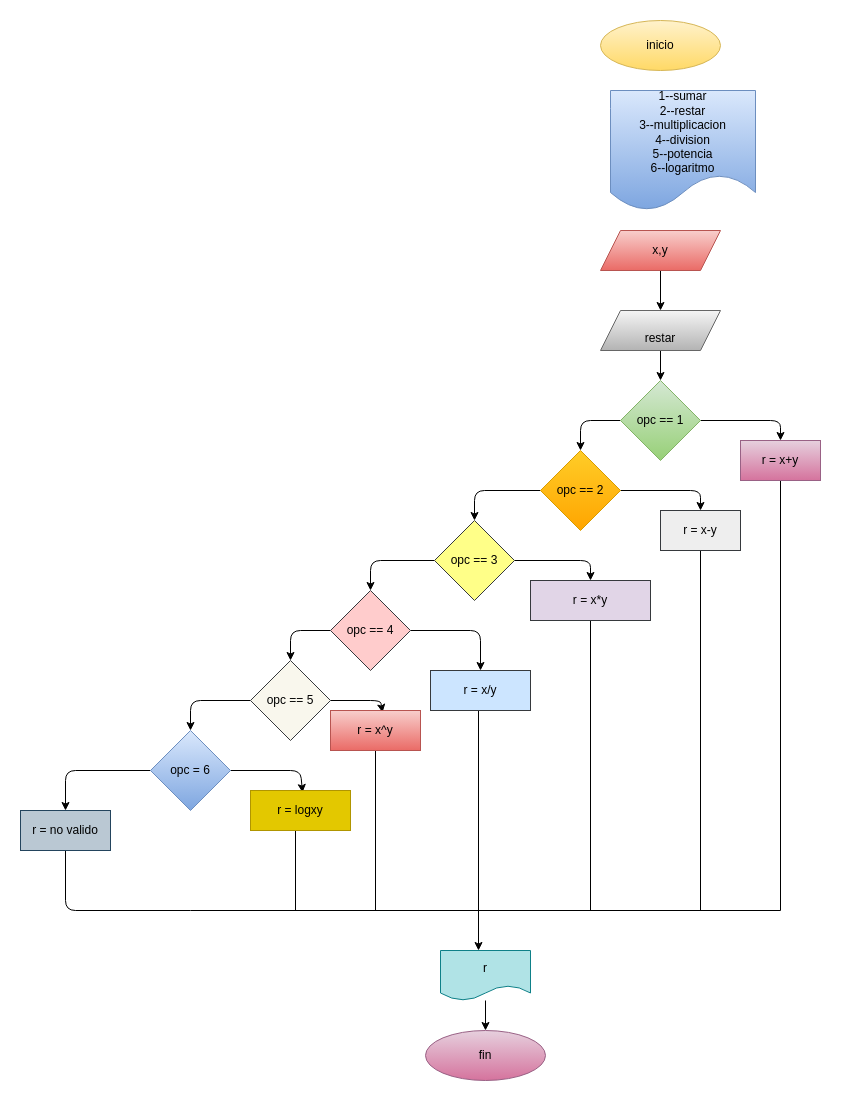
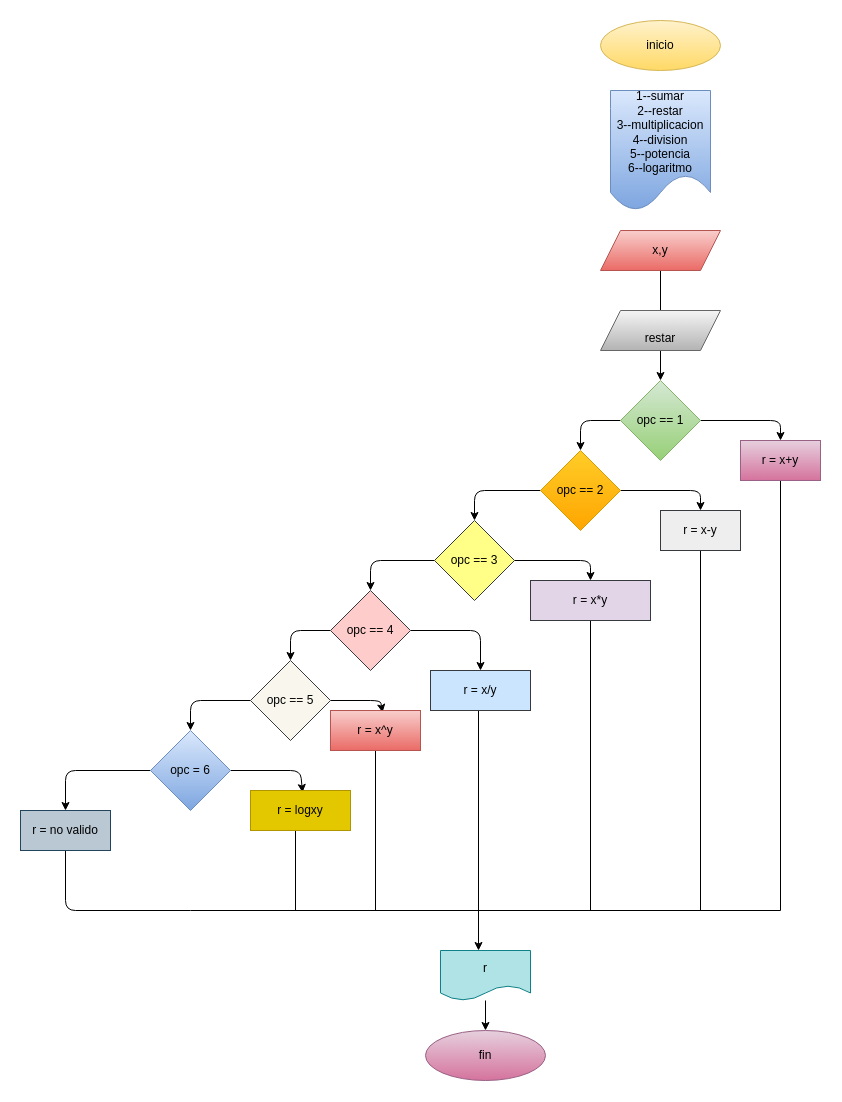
  <mxCell id="0" />
  <mxCell id="1" parent="0" />
  <mxCell id="2" value="&lt;font color=&quot;#000000&quot;&gt;inicio&lt;/font&gt;" style="ellipse;whiteSpace=wrap;html=1;fillColor=#fff2cc;gradientColor=#ffd966;strokeColor=#d6b656;" parent="1" vertex="1"><mxGeometry x="600" y="20" width="120" height="50" as="geometry" /></mxCell>
- <mxCell id="3" value="&lt;font color=&quot;#000000&quot;&gt;1--sumar&lt;br&gt;2--restar&lt;br&gt;3--multiplicacion&lt;br&gt;4--division&lt;br&gt;5--potencia&lt;br&gt;6--logaritmo&lt;/font&gt;" style="shape=document;whiteSpace=wrap;html=1;boundedLbl=1;fillColor=#dae8fc;gradientColor=#7ea6e0;strokeColor=#6c8ebf;" parent="1" vertex="1"><mxGeometry x="610" y="90" width="145" height="120" as="geometry" /></mxCell>
- <mxCell id="4" value="" style="edgeStyle=none;html=1;fontColor=#000000;" parent="1" source="5" target="7" edge="1"><mxGeometry relative="1" as="geometry" /></mxCell>
+ <mxCell id="3" value="&lt;font color=&quot;#000000&quot;&gt;1--sumar&lt;br&gt;2--restar&lt;br&gt;3--multiplicacion&lt;br&gt;4--division&lt;br&gt;5--potencia&lt;br&gt;6--logaritmo&lt;/font&gt;" style="shape=document;whiteSpace=wrap;html=1;boundedLbl=1;fillColor=#dae8fc;gradientColor=#7ea6e0;strokeColor=#6c8ebf;" parent="1" vertex="1"><mxGeometry x="610" y="90" width="100" height="120" as="geometry" /></mxCell>
+ <mxCell id="4" value="" style="edgeStyle=none;html=1;fontColor=#000000;endArrow=none;" parent="1" source="5" target="7" edge="1"><mxGeometry relative="1" as="geometry" /></mxCell>
  <mxCell id="5" value="&lt;font color=&quot;#000000&quot;&gt;x,y&lt;/font&gt;" style="shape=parallelogram;perimeter=parallelogramPerimeter;whiteSpace=wrap;html=1;fixedSize=1;fillColor=#f8cecc;strokeColor=#b85450;gradientColor=#ea6b66;" parent="1" vertex="1"><mxGeometry x="600" y="230" width="120" height="40" as="geometry" /></mxCell>
  <mxCell id="6" value="" style="edgeStyle=none;html=1;fontColor=#000000;" parent="1" source="7" target="10" edge="1"><mxGeometry relative="1" as="geometry" /></mxCell>
  <mxCell id="7" value="&lt;font color=&quot;#000000&quot;&gt;&lt;br&gt;restar&lt;/font&gt;" style="shape=parallelogram;perimeter=parallelogramPerimeter;whiteSpace=wrap;html=1;fixedSize=1;fillColor=#f5f5f5;strokeColor=#666666;gradientColor=#b3b3b3;" parent="1" vertex="1"><mxGeometry x="600" y="310" width="120" height="40" as="geometry" /></mxCell>
  <mxCell id="8" value="" style="edgeStyle=none;html=1;fontColor=#000000;" parent="1" source="10" target="12" edge="1"><mxGeometry relative="1" as="geometry"><Array as="points"><mxPoint x="780" y="420" /></Array></mxGeometry></mxCell>
  <mxCell id="9" value="" style="edgeStyle=none;html=1;fontColor=#000000;" parent="1" source="10" target="15" edge="1"><mxGeometry relative="1" as="geometry"><mxPoint x="230" y="470" as="targetPoint" /><Array as="points"><mxPoint x="580" y="420" /></Array></mxGeometry></mxCell>
  <mxCell id="10" value="&lt;font color=&quot;#000000&quot;&gt;opc == 1&lt;/font&gt;" style="rhombus;whiteSpace=wrap;html=1;fillColor=#d5e8d4;strokeColor=#82b366;gradientColor=#97d077;" parent="1" vertex="1"><mxGeometry x="620" y="380" width="80" height="80" as="geometry" /></mxCell>
  <mxCell id="11" style="edgeStyle=none;html=1;fontColor=#000000;endArrow=none;endFill=0;" parent="1" source="12" edge="1"><mxGeometry relative="1" as="geometry"><mxPoint x="780" y="910" as="targetPoint" /></mxGeometry></mxCell>
  <mxCell id="12" value="&lt;font color=&quot;#000000&quot;&gt;r = x+y&lt;/font&gt;" style="whiteSpace=wrap;html=1;fillColor=#e6d0de;strokeColor=#996185;gradientColor=#d5739d;" parent="1" vertex="1"><mxGeometry x="740" y="440" width="80" height="40" as="geometry" /></mxCell>
  <mxCell id="13" value="" style="edgeStyle=none;html=1;fontColor=#000000;" parent="1" source="15" target="17" edge="1"><mxGeometry relative="1" as="geometry"><Array as="points"><mxPoint x="700" y="490" /></Array></mxGeometry></mxCell>
  <mxCell id="14" value="" style="edgeStyle=none;html=1;fontColor=#000000;" parent="1" source="15" target="20" edge="1"><mxGeometry relative="1" as="geometry"><mxPoint x="470" y="510" as="targetPoint" /><Array as="points"><mxPoint x="474" y="490" /></Array></mxGeometry></mxCell>
  <mxCell id="15" value="&lt;font color=&quot;#000000&quot;&gt;opc == 2&lt;/font&gt;" style="rhombus;whiteSpace=wrap;html=1;fillColor=#ffcd28;gradientColor=#ffa500;strokeColor=#d79b00;" parent="1" vertex="1"><mxGeometry x="540" y="450" width="80" height="80" as="geometry" /></mxCell>
  <mxCell id="16" style="edgeStyle=none;html=1;exitX=0.5;exitY=1;exitDx=0;exitDy=0;fontColor=#000000;endArrow=none;endFill=0;" parent="1" source="17" edge="1"><mxGeometry relative="1" as="geometry"><mxPoint x="700" y="910" as="targetPoint" /></mxGeometry></mxCell>
  <mxCell id="17" value="&lt;font color=&quot;#000000&quot;&gt;r = x-y&lt;/font&gt;" style="whiteSpace=wrap;html=1;fillColor=#eeeeee;strokeColor=#36393d;" parent="1" vertex="1"><mxGeometry x="660" y="510" width="80" height="40" as="geometry" /></mxCell>
  <mxCell id="18" style="edgeStyle=none;html=1;entryX=0.5;entryY=0;entryDx=0;entryDy=0;fontColor=#000000;" parent="1" source="20" target="22" edge="1"><mxGeometry relative="1" as="geometry"><Array as="points"><mxPoint x="590" y="560" /></Array></mxGeometry></mxCell>
  <mxCell id="19" value="" style="edgeStyle=none;html=1;fontColor=#000000;" parent="1" source="20" target="25" edge="1"><mxGeometry relative="1" as="geometry"><Array as="points"><mxPoint x="370" y="560" /></Array></mxGeometry></mxCell>
  <mxCell id="20" value="&lt;font color=&quot;#000000&quot;&gt;opc == 3&lt;/font&gt;" style="rhombus;whiteSpace=wrap;html=1;fillColor=#ffff88;strokeColor=#36393d;" parent="1" vertex="1"><mxGeometry x="434" y="520" width="80" height="80" as="geometry" /></mxCell>
  <mxCell id="21" style="edgeStyle=none;html=1;exitX=0.5;exitY=1;exitDx=0;exitDy=0;fontColor=#000000;endArrow=none;endFill=0;" parent="1" source="22" edge="1"><mxGeometry relative="1" as="geometry"><mxPoint x="590" y="910" as="targetPoint" /></mxGeometry></mxCell>
  <mxCell id="22" value="&lt;font color=&quot;#000000&quot;&gt;r = x*y&lt;/font&gt;" style="rounded=0;whiteSpace=wrap;html=1;fillColor=#e1d5e7;strokeColor=#36393d;" parent="1" vertex="1"><mxGeometry x="530" y="580" width="120" height="40" as="geometry" /></mxCell>
  <mxCell id="23" style="edgeStyle=none;html=1;entryX=0.5;entryY=0;entryDx=0;entryDy=0;fontColor=#000000;" parent="1" source="25" target="27" edge="1"><mxGeometry relative="1" as="geometry"><Array as="points"><mxPoint x="480" y="630" /></Array></mxGeometry></mxCell>
  <mxCell id="24" value="" style="edgeStyle=none;html=1;fontColor=#000000;" parent="1" source="25" target="30" edge="1"><mxGeometry relative="1" as="geometry"><Array as="points"><mxPoint x="290" y="630" /></Array></mxGeometry></mxCell>
  <mxCell id="25" value="&lt;font color=&quot;#000000&quot;&gt;opc == 4&lt;/font&gt;" style="rhombus;whiteSpace=wrap;html=1;fillColor=#ffcccc;strokeColor=#36393d;" parent="1" vertex="1"><mxGeometry x="330" y="590" width="80" height="80" as="geometry" /></mxCell>
  <mxCell id="26" style="edgeStyle=none;html=1;exitX=0.5;exitY=1;exitDx=0;exitDy=0;fontColor=#000000;endArrow=classic;endFill=1;" parent="1" edge="1"><mxGeometry relative="1" as="geometry"><mxPoint x="478" y="950" as="targetPoint" /><mxPoint x="478" y="710" as="sourcePoint" /></mxGeometry></mxCell>
  <mxCell id="27" value="&lt;font color=&quot;#000000&quot;&gt;r = x/y&lt;/font&gt;" style="rounded=0;whiteSpace=wrap;html=1;fillColor=#cce5ff;strokeColor=#36393d;" parent="1" vertex="1"><mxGeometry x="430" y="670" width="100" height="40" as="geometry" /></mxCell>
  <mxCell id="28" style="edgeStyle=none;html=1;exitX=1;exitY=0.5;exitDx=0;exitDy=0;fontColor=#000000;entryX=0.578;entryY=0.05;entryDx=0;entryDy=0;entryPerimeter=0;" parent="1" source="30" target="32" edge="1"><mxGeometry relative="1" as="geometry"><mxPoint x="380" y="750" as="targetPoint" /><Array as="points"><mxPoint x="380" y="700" /></Array></mxGeometry></mxCell>
  <mxCell id="29" style="edgeStyle=none;html=1;exitX=0;exitY=0.5;exitDx=0;exitDy=0;fontColor=#000000;" parent="1" source="30" edge="1"><mxGeometry relative="1" as="geometry"><mxPoint x="190" y="730" as="targetPoint" /><Array as="points"><mxPoint x="190" y="700" /></Array></mxGeometry></mxCell>
  <mxCell id="30" value="&lt;font color=&quot;#000000&quot;&gt;opc == 5&lt;/font&gt;" style="rhombus;whiteSpace=wrap;html=1;fillColor=#f9f7ed;strokeColor=#36393d;" parent="1" vertex="1"><mxGeometry x="250" y="660" width="80" height="80" as="geometry" /></mxCell>
  <mxCell id="31" style="edgeStyle=none;html=1;exitX=0.5;exitY=1;exitDx=0;exitDy=0;fontColor=#000000;endArrow=none;endFill=0;" parent="1" source="32" edge="1"><mxGeometry relative="1" as="geometry"><mxPoint x="375" y="910" as="targetPoint" /></mxGeometry></mxCell>
  <mxCell id="32" value="&lt;font color=&quot;#000000&quot;&gt;r = x^y&lt;/font&gt;" style="rounded=0;whiteSpace=wrap;html=1;fillColor=#f8cecc;gradientColor=#ea6b66;strokeColor=#b85450;" parent="1" vertex="1"><mxGeometry x="330" y="710" width="90" height="40" as="geometry" /></mxCell>
  <mxCell id="33" style="edgeStyle=none;html=1;exitX=1;exitY=0.5;exitDx=0;exitDy=0;fontColor=#000000;endArrow=classic;endFill=1;entryX=0.578;entryY=0.05;entryDx=0;entryDy=0;entryPerimeter=0;" parent="1" source="36" edge="1"><mxGeometry relative="1" as="geometry"><mxPoint x="302.02" y="792" as="targetPoint" /><Array as="points"><mxPoint x="300" y="770" /></Array></mxGeometry></mxCell>
  <mxCell id="34" style="edgeStyle=none;html=1;fontColor=#000000;endArrow=none;endFill=0;" parent="1" edge="1"><mxGeometry relative="1" as="geometry"><mxPoint x="190" y="910" as="targetPoint" /><mxPoint x="780" y="910" as="sourcePoint" /><Array as="points"><mxPoint x="190" y="910" /></Array></mxGeometry></mxCell>
  <mxCell id="35" value="" style="edgeStyle=none;html=1;endArrow=classic;endFill=1;" parent="1" source="36" target="40" edge="1"><mxGeometry relative="1" as="geometry"><Array as="points"><mxPoint x="65" y="770" /></Array></mxGeometry></mxCell>
  <mxCell id="36" value="&lt;font color=&quot;#000000&quot;&gt;opc = 6&lt;/font&gt;" style="rhombus;whiteSpace=wrap;html=1;fillColor=#dae8fc;gradientColor=#7ea6e0;strokeColor=#6c8ebf;" parent="1" vertex="1"><mxGeometry x="150" y="730" width="80" height="80" as="geometry" /></mxCell>
  <mxCell id="37" style="edgeStyle=none;html=1;exitX=0.5;exitY=1;exitDx=0;exitDy=0;fontColor=#000000;endArrow=none;endFill=0;" parent="1" edge="1"><mxGeometry relative="1" as="geometry"><mxPoint x="295" y="910" as="targetPoint" /><mxPoint x="295" y="830" as="sourcePoint" /></mxGeometry></mxCell>
  <mxCell id="38" value="&lt;font color=&quot;#000000&quot;&gt;fin&lt;/font&gt;" style="ellipse;whiteSpace=wrap;html=1;fillColor=#e6d0de;gradientColor=#d5739d;strokeColor=#996185;" parent="1" vertex="1"><mxGeometry x="425" y="1030" width="120" height="50" as="geometry" /></mxCell>
  <mxCell id="39" style="edgeStyle=none;html=1;exitX=0.5;exitY=1;exitDx=0;exitDy=0;fontColor=#000000;endArrow=none;endFill=0;" parent="1" source="40" edge="1"><mxGeometry relative="1" as="geometry"><mxPoint x="190" y="910" as="targetPoint" /><Array as="points"><mxPoint x="65" y="910" /></Array></mxGeometry></mxCell>
  <mxCell id="40" value="&lt;font color=&quot;#000000&quot;&gt;r = no valido&lt;/font&gt;" style="whiteSpace=wrap;html=1;fillColor=#bac8d3;strokeColor=#23445d;" parent="1" vertex="1"><mxGeometry x="20" y="810" width="90" height="40" as="geometry" /></mxCell>
  <mxCell id="41" value="" style="edgeStyle=none;html=1;fontColor=#000000;endArrow=classic;endFill=1;" parent="1" source="42" target="38" edge="1"><mxGeometry relative="1" as="geometry" /></mxCell>
  <mxCell id="42" value="&lt;font color=&quot;#000000&quot;&gt;r&lt;/font&gt;" style="shape=document;whiteSpace=wrap;html=1;boundedLbl=1;fillColor=#b0e3e6;strokeColor=#0e8088;" parent="1" vertex="1"><mxGeometry x="440" y="950" width="90" height="50" as="geometry" /></mxCell>
  <mxCell id="43" value="r = logxy" style="rounded=0;whiteSpace=wrap;html=1;fillColor=#e3c800;fontColor=#000000;strokeColor=#B09500;" parent="1" vertex="1"><mxGeometry x="250" y="790" width="100" height="40" as="geometry" /></mxCell>
